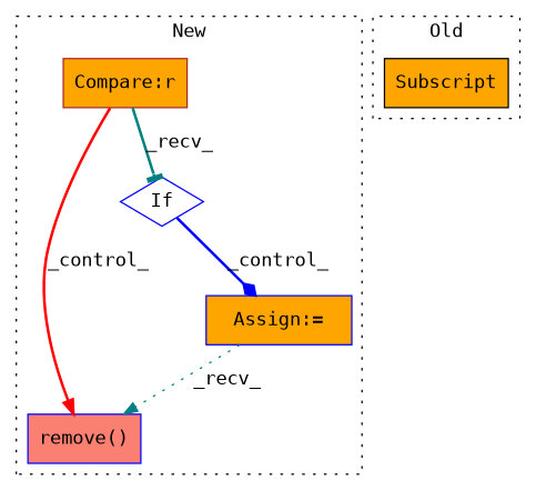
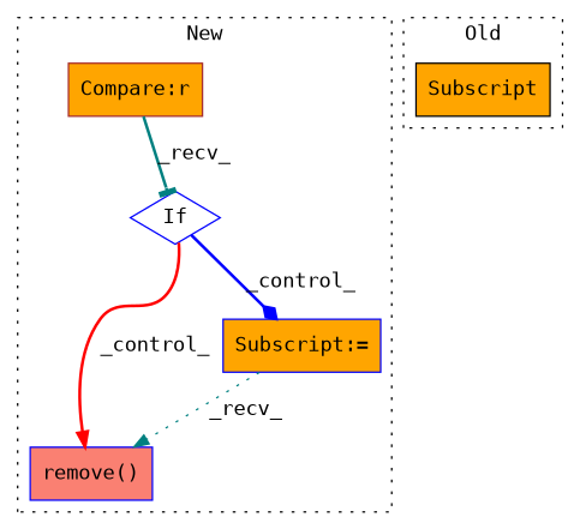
  digraph {
    fontname="DejaVu Sans Mono"
    node [color=blue fillcolor=orange fontname="DejaVu Sans Mono" l=3 shape=box style=filled]
    edge [arrowhead=normal color=teal fontname="DejaVu Sans Mono" style=bold]
    n1 [a=75 fillcolor=salmon l="17,1" label="remove()" s="7044,7070"]
    n2 [a=96 fillcolor=white label=If s=6007 shape=diamond]
    n3 [a=40 color=brown l=10 label="Compare:r" s=6010]
-   n4 [a=68 label="Assign:=" s=7001]
+   n4 [a=68 label="Subscript:=" s=7001]
    n5 [a=63 color=black l="25,0" label=Subscript s="5473,0"]
    subgraph cluster_1 {
      label=New
      style=dotted
      n1
      n2
      n3
      n4
    }
    subgraph cluster_2 {
      label=Old
      style=dotted
      n5
    }
-   n3 -> n1 [color=red label=_control_]
+   n2 -> n1 [color=red label=_control_]
    n2 -> n4 [arrowhead=diamond color=blue label=_control_]
    n3 -> n2 [arrowhead=tee label=_recv_]
    n4 -> n1 [label=_recv_ style=dotted]
  }
